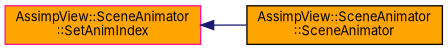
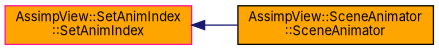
  digraph {
    rankdir=LR
    fontname=Inter
    node [fillcolor=orange fontname=Inter fontsize=10 shape=record style=filled]
-   n1 [color=deeppink fontcolor=black height=0.2 label="AssimpView::SceneAnimator\l::SetAnimIndex" width=0.4]
+   n1 [color=deeppink fontcolor=black height=0.2 label="AssimpView::SetAnimIndex\l::SetAnimIndex" width=0.4]
    n2 [color=black height=0.2 label="AssimpView::SceneAnimator\l::SceneAnimator" width=0.4]
    n1 -> n2 [color=midnightblue dir=back fontname=Inter fontsize=10 labelfontname=Helvetica labelfontsize=10 style=solid]
  }
